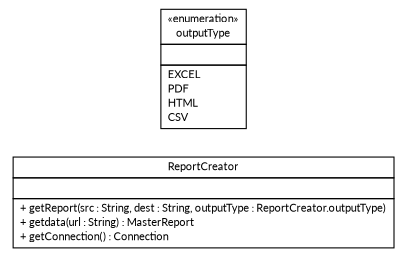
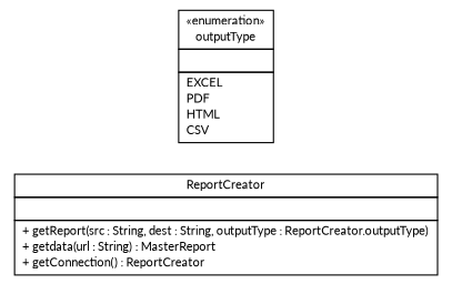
  digraph {
    nodesep=0.25
    rankdir=LR
    ranksep=0.5
    fontname=Lato
    node [fontcolor=black fontname=Lato fontsize=10.0 shape=plaintext]
-   n1 [label=<<table title="com.inn.headstartdemo.report.ReportCreator" border="0" cellborder="1" cellspacing="0" cellpadding="2" port="p" href="./ReportCreator.html"> 		<tr><td><table border="0" cellspacing="0" cellpadding="1"> <tr><td align="center" balign="center"> ReportCreator </td></tr> 		</table></td></tr> 		<tr><td><table border="0" cellspacing="0" cellpadding="1"> <tr><td align="left" balign="left">  </td></tr> 		</table></td></tr> 		<tr><td><table border="0" cellspacing="0" cellpadding="1"> <tr><td align="left" balign="left"> + getReport(src : String, dest : String, outputType : ReportCreator.outputType) </td></tr> <tr><td align="left" balign="left"> + getdata(url : String) : MasterReport </td></tr> <tr><td align="left" balign="left"> + getConnection() : Connection </td></tr> 		</table></td></tr> 		</table>>]
+   n1 [label=<<table title="com.inn.headstartdemo.report.ReportCreator" border="0" cellborder="1" cellspacing="0" cellpadding="2" port="p" href="./ReportCreator.html"> 		<tr><td><table border="0" cellspacing="0" cellpadding="1"> <tr><td align="center" balign="center"> ReportCreator </td></tr> 		</table></td></tr> 		<tr><td><table border="0" cellspacing="0" cellpadding="1"> <tr><td align="left" balign="left">  </td></tr> 		</table></td></tr> 		<tr><td><table border="0" cellspacing="0" cellpadding="1"> <tr><td align="left" balign="left"> + getReport(src : String, dest : String, outputType : ReportCreator.outputType) </td></tr> <tr><td align="left" balign="left"> + getdata(url : String) : MasterReport </td></tr> <tr><td align="left" balign="left"> + getConnection() : ReportCreator </td></tr> 		</table></td></tr> 		</table>>]
    n2 [label=<<table title="com.inn.headstartdemo.report.ReportCreator.outputType" border="0" cellborder="1" cellspacing="0" cellpadding="2" port="p" href="./ReportCreator.outputType.html"> 		<tr><td><table border="0" cellspacing="0" cellpadding="1"> <tr><td align="center" balign="center"> &#171;enumeration&#187; </td></tr> <tr><td align="center" balign="center"> outputType </td></tr> 		</table></td></tr> 		<tr><td><table border="0" cellspacing="0" cellpadding="1"> <tr><td align="left" balign="left">  </td></tr> 		</table></td></tr> 		<tr><td><table border="0" cellspacing="0" cellpadding="1"> <tr><td align="left" balign="left"> EXCEL </td></tr> <tr><td align="left" balign="left"> PDF </td></tr> <tr><td align="left" balign="left"> HTML </td></tr> <tr><td align="left" balign="left"> CSV </td></tr> 		</table></td></tr> 		</table>>]
  }
